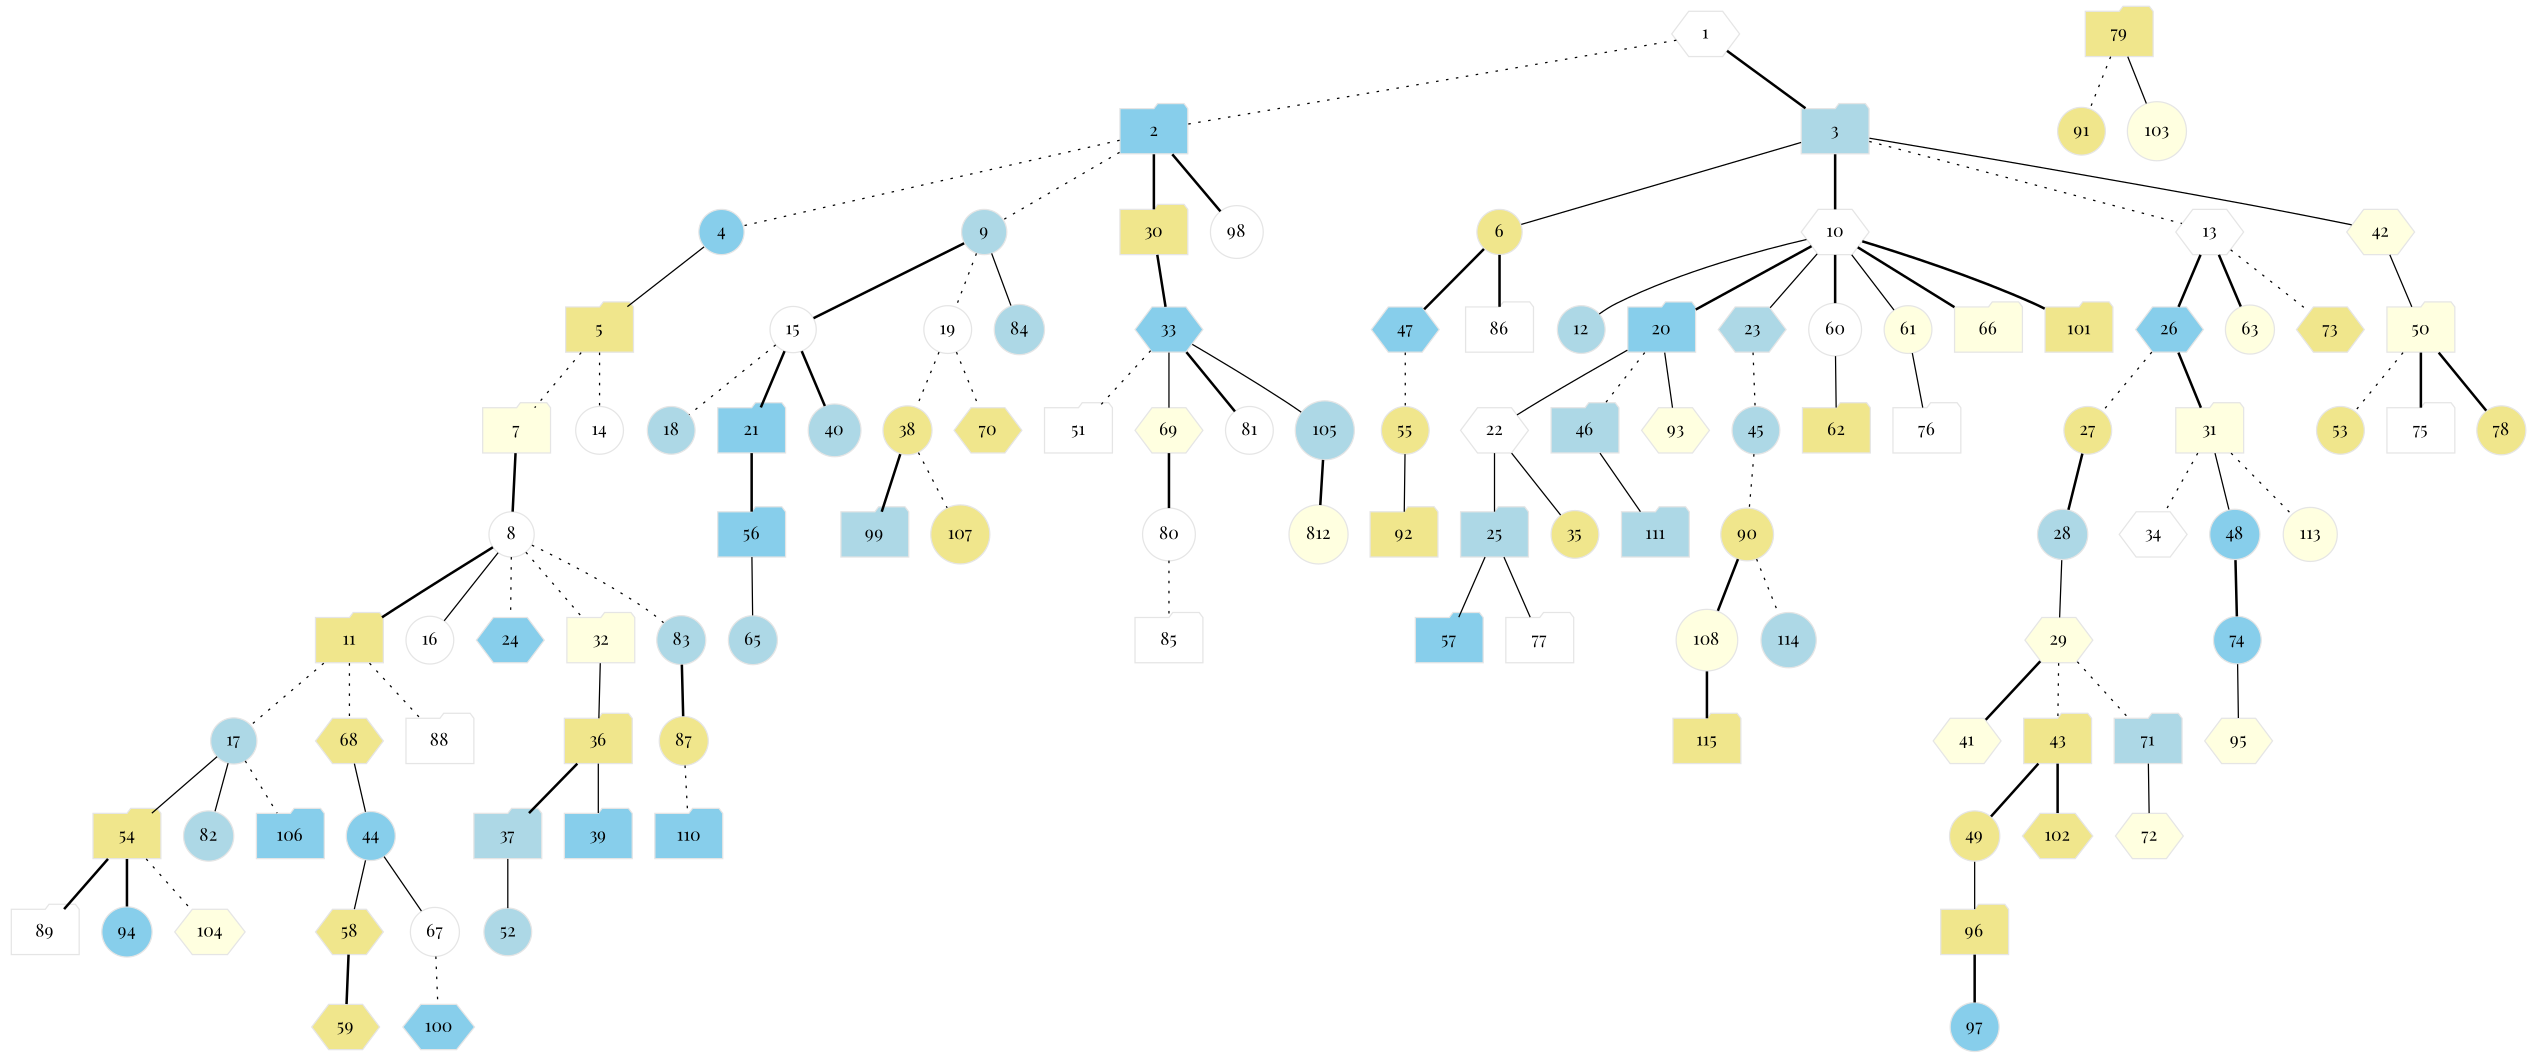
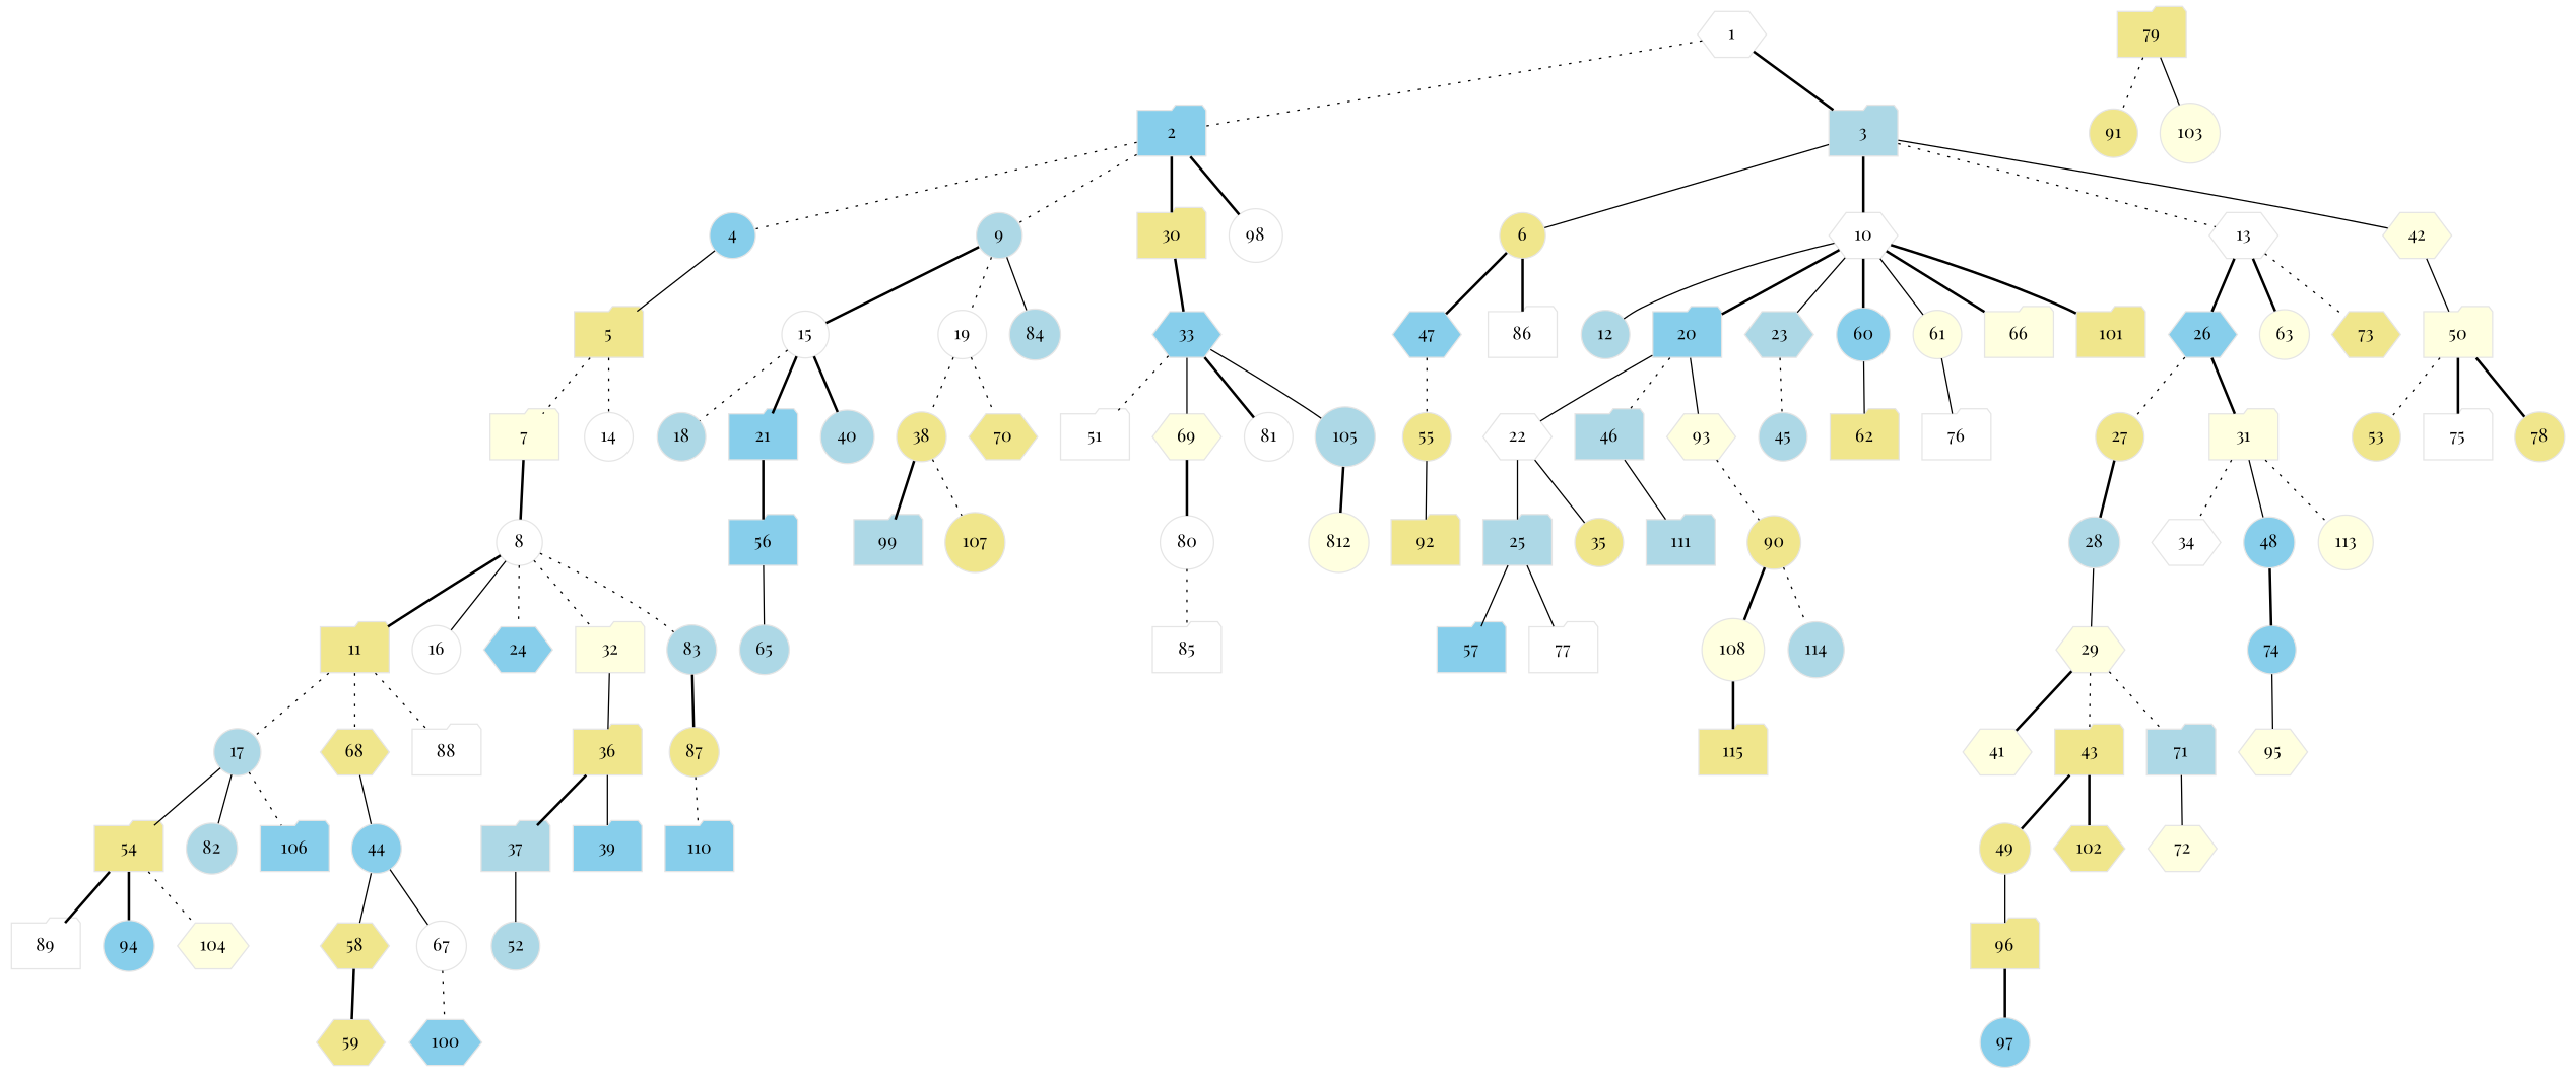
  graph {
    fontname="Playfair Display"
    node [color=gray90 fillcolor=khaki fontname="Playfair Display" shape=circle style=filled]
    edge [fontname="Playfair Display" style=bold]
    1 [fillcolor=white shape=hexagon]
    2 [fillcolor=skyblue shape=folder]
    3 [fillcolor=lightblue shape=folder]
    4 [fillcolor=skyblue]
    9 [fillcolor=lightblue]
    30 [shape=folder]
    98 [fillcolor=white]
    6
    10 [fillcolor=white shape=hexagon]
    13 [fillcolor=white shape=hexagon]
    42 [fillcolor=lightyellow shape=hexagon]
    5 [shape=folder]
    15 [fillcolor=white]
    19 [fillcolor=white]
    84 [fillcolor=lightblue]
    33 [fillcolor=skyblue shape=hexagon]
    47 [fillcolor=skyblue shape=hexagon]
    86 [fillcolor=white shape=folder]
    12 [fillcolor=lightblue]
    20 [fillcolor=skyblue shape=folder]
    23 [fillcolor=lightblue shape=hexagon]
-   60 [fillcolor=white]
+   60 [fillcolor=skyblue]
    61 [fillcolor=lightyellow]
    66 [fillcolor=lightyellow shape=folder]
    101 [shape=folder]
    26 [fillcolor=skyblue shape=hexagon]
    63 [fillcolor=lightyellow]
    73 [shape=hexagon]
    50 [fillcolor=lightyellow shape=folder]
    7 [fillcolor=lightyellow shape=folder]
    14 [fillcolor=white]
    8 [fillcolor=white]
    55
    11 [shape=folder]
    16 [fillcolor=white]
    24 [fillcolor=skyblue shape=hexagon]
    32 [fillcolor=lightyellow shape=folder]
    83 [fillcolor=lightblue]
    17 [fillcolor=lightblue]
    68 [shape=hexagon]
    88 [fillcolor=white shape=folder]
    36 [shape=folder]
    87
    18 [fillcolor=lightblue]
    21 [fillcolor=skyblue shape=folder]
    40 [fillcolor=lightblue]
    38
    70 [shape=hexagon]
    22 [fillcolor=white shape=hexagon]
    46 [fillcolor=lightblue shape=folder]
    93 [fillcolor=lightyellow shape=hexagon]
    45 [fillcolor=lightblue]
    62 [shape=folder]
    76 [fillcolor=white shape=folder]
    54 [shape=folder]
    82 [fillcolor=lightblue]
    106 [fillcolor=skyblue shape=folder]
    44 [fillcolor=skyblue]
    27
    31 [fillcolor=lightyellow shape=folder]
    56 [fillcolor=skyblue shape=folder]
    58 [shape=hexagon]
    67 [fillcolor=white]
    89 [fillcolor=white shape=folder]
    94 [fillcolor=skyblue]
    104 [fillcolor=lightyellow shape=hexagon]
    99 [fillcolor=lightblue shape=folder]
    107
    25 [fillcolor=lightblue shape=folder]
    35
    111 [fillcolor=lightblue shape=folder]
    65 [fillcolor=lightblue]
    57 [fillcolor=skyblue shape=folder]
    77 [fillcolor=white shape=folder]
    90
    28 [fillcolor=lightblue]
    34 [fillcolor=white shape=hexagon]
    48 [fillcolor=skyblue]
    113 [fillcolor=lightyellow]
    29 [fillcolor=lightyellow shape=hexagon]
    41 [fillcolor=lightyellow shape=hexagon]
    43 [shape=folder]
    71 [fillcolor=lightblue shape=folder]
    49
    102 [shape=hexagon]
    72 [fillcolor=lightyellow shape=hexagon]
    51 [fillcolor=white shape=folder]
    69 [fillcolor=lightyellow shape=hexagon]
    81 [fillcolor=white]
    105 [fillcolor=lightblue]
    74 [fillcolor=skyblue]
    37 [fillcolor=lightblue shape=folder]
    39 [fillcolor=skyblue shape=folder]
    80 [fillcolor=white]
    n95 [fillcolor=lightyellow label=812]
    52 [fillcolor=lightblue]
    53
    75 [fillcolor=white shape=folder]
    78
    96 [shape=folder]
    59 [shape=hexagon]
    100 [fillcolor=skyblue shape=hexagon]
    108 [fillcolor=lightyellow]
    114 [fillcolor=lightblue]
    92 [shape=folder]
    95 [fillcolor=lightyellow shape=hexagon]
    97 [fillcolor=skyblue]
    79 [shape=folder]
    91
    103 [fillcolor=lightyellow]
    85 [fillcolor=white shape=folder]
    110 [fillcolor=skyblue shape=folder]
    115 [shape=folder]
    1 -- 2 [style=dotted]
    1 -- 3
    2 -- 4 [style=dotted]
    2 -- 9 [style=dotted]
    2 -- 30
    2 -- 98
    3 -- 6 [style=solid]
    3 -- 10
    3 -- 13 [style=dotted]
    3 -- 42 [style=solid]
    4 -- 5 [style=solid]
    9 -- 15
    9 -- 19 [style=dotted]
    9 -- 84 [style=solid]
    30 -- 33
    6 -- 47
    6 -- 86
    10 -- 12 [style=solid]
    10 -- 20
    10 -- 23 [style=solid]
    10 -- 60
    10 -- 61 [style=solid]
    10 -- 66
    10 -- 101
    13 -- 26
    13 -- 63
    13 -- 73 [style=dotted]
    42 -- 50 [style=solid]
    5 -- 7 [style=dotted]
    5 -- 14 [style=dotted]
    15 -- 18 [style=dotted]
    15 -- 21
    15 -- 40
    19 -- 38 [style=dotted]
    19 -- 70 [style=dotted]
    33 -- 51 [style=dotted]
    33 -- 69 [style=solid]
    33 -- 81
    33 -- 105 [style=solid]
    47 -- 55 [style=dotted]
    20 -- 22 [style=solid]
    20 -- 46 [style=dotted]
    20 -- 93 [style=solid]
    23 -- 45 [style=dotted]
    60 -- 62 [style=solid]
    61 -- 76 [style=solid]
    26 -- 27 [style=dotted]
    26 -- 31
    50 -- 53 [style=dotted]
    50 -- 75
    50 -- 78
    7 -- 8
    8 -- 11
    8 -- 16 [style=solid]
    8 -- 24 [style=dotted]
    8 -- 32 [style=dotted]
    8 -- 83 [style=dotted]
    55 -- 92 [style=solid]
    11 -- 17 [style=dotted]
    11 -- 68 [style=dotted]
    11 -- 88 [style=dotted]
    32 -- 36 [style=solid]
    83 -- 87
    17 -- 54 [style=solid]
    17 -- 82 [style=solid]
    17 -- 106 [style=dotted]
    68 -- 44 [style=solid]
    36 -- 37
    36 -- 39 [style=solid]
    87 -- 110 [style=dotted]
    21 -- 56
    38 -- 99
    38 -- 107 [style=dotted]
    22 -- 25 [style=solid]
    22 -- 35 [style=solid]
    46 -- 111 [style=solid]
-   45 -- 90 [style=dotted]
+   93 -- 90 [style=dotted]
    54 -- 89
    54 -- 94
    54 -- 104 [style=dotted]
    44 -- 58 [style=solid]
    44 -- 67 [style=solid]
    27 -- 28
    31 -- 34 [style=dotted]
    31 -- 48 [style=solid]
    31 -- 113 [style=dotted]
    56 -- 65 [style=solid]
    58 -- 59
    67 -- 100 [style=dotted]
    25 -- 57 [style=solid]
    25 -- 77 [style=solid]
    90 -- 108
    90 -- 114 [style=dotted]
    28 -- 29 [style=solid]
    48 -- 74
    29 -- 41
    29 -- 43 [style=dotted]
    29 -- 71 [style=dotted]
    43 -- 49
    43 -- 102
    71 -- 72 [style=solid]
    49 -- 96 [style=solid]
    69 -- 80
    105 -- n95
    74 -- 95 [style=solid]
    37 -- 52 [style=solid]
    80 -- 85 [style=dotted]
    96 -- 97
    108 -- 115
    79 -- 91 [style=dotted]
    79 -- 103 [style=solid]
  }
